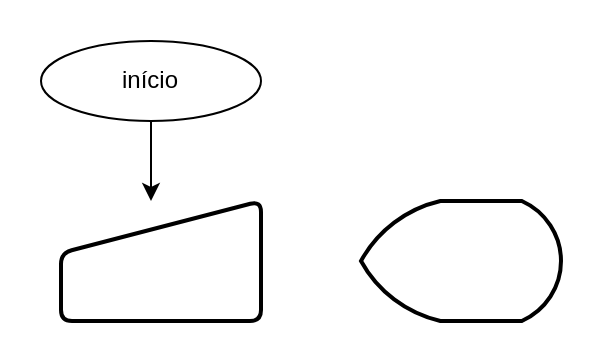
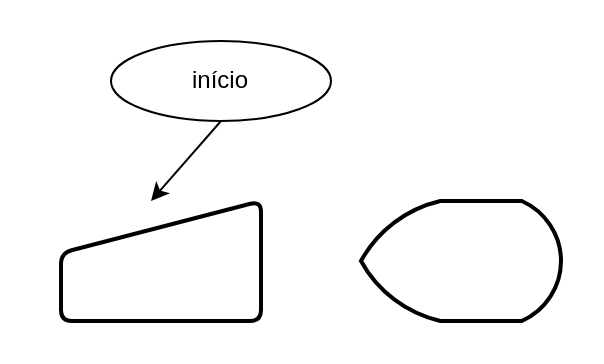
  <mxCell id="0" />
  <mxCell id="1" parent="0" />
- <mxCell id="2" value="início" style="ellipse;whiteSpace=wrap;html=1;" vertex="1" parent="1"><mxGeometry x="20" y="20" width="110" height="40" as="geometry" /></mxCell>
+ <mxCell id="2" value="início" style="ellipse;whiteSpace=wrap;html=1;" vertex="1" parent="1"><mxGeometry x="55" y="20" width="110" height="40" as="geometry" /></mxCell>
  <mxCell id="3" value="" style="endArrow=classic;html=1;rounded=0;exitX=0.5;exitY=1;exitDx=0;exitDy=0;" edge="1" parent="1" source="2"><mxGeometry width="50" height="50" relative="1" as="geometry"><mxPoint x="120" y="170" as="sourcePoint" /><mxPoint x="75" y="100" as="targetPoint" /></mxGeometry></mxCell>
  <mxCell id="4" value="" style="html=1;strokeWidth=2;shape=manualInput;whiteSpace=wrap;rounded=1;size=26;arcSize=11;" vertex="1" parent="1"><mxGeometry x="30" y="100" width="100" height="60" as="geometry" /></mxCell>
  <mxCell id="5" value="" style="strokeWidth=2;html=1;shape=mxgraph.flowchart.display;whiteSpace=wrap;" vertex="1" parent="1"><mxGeometry x="180" y="100" width="100" height="60" as="geometry" /></mxCell>
